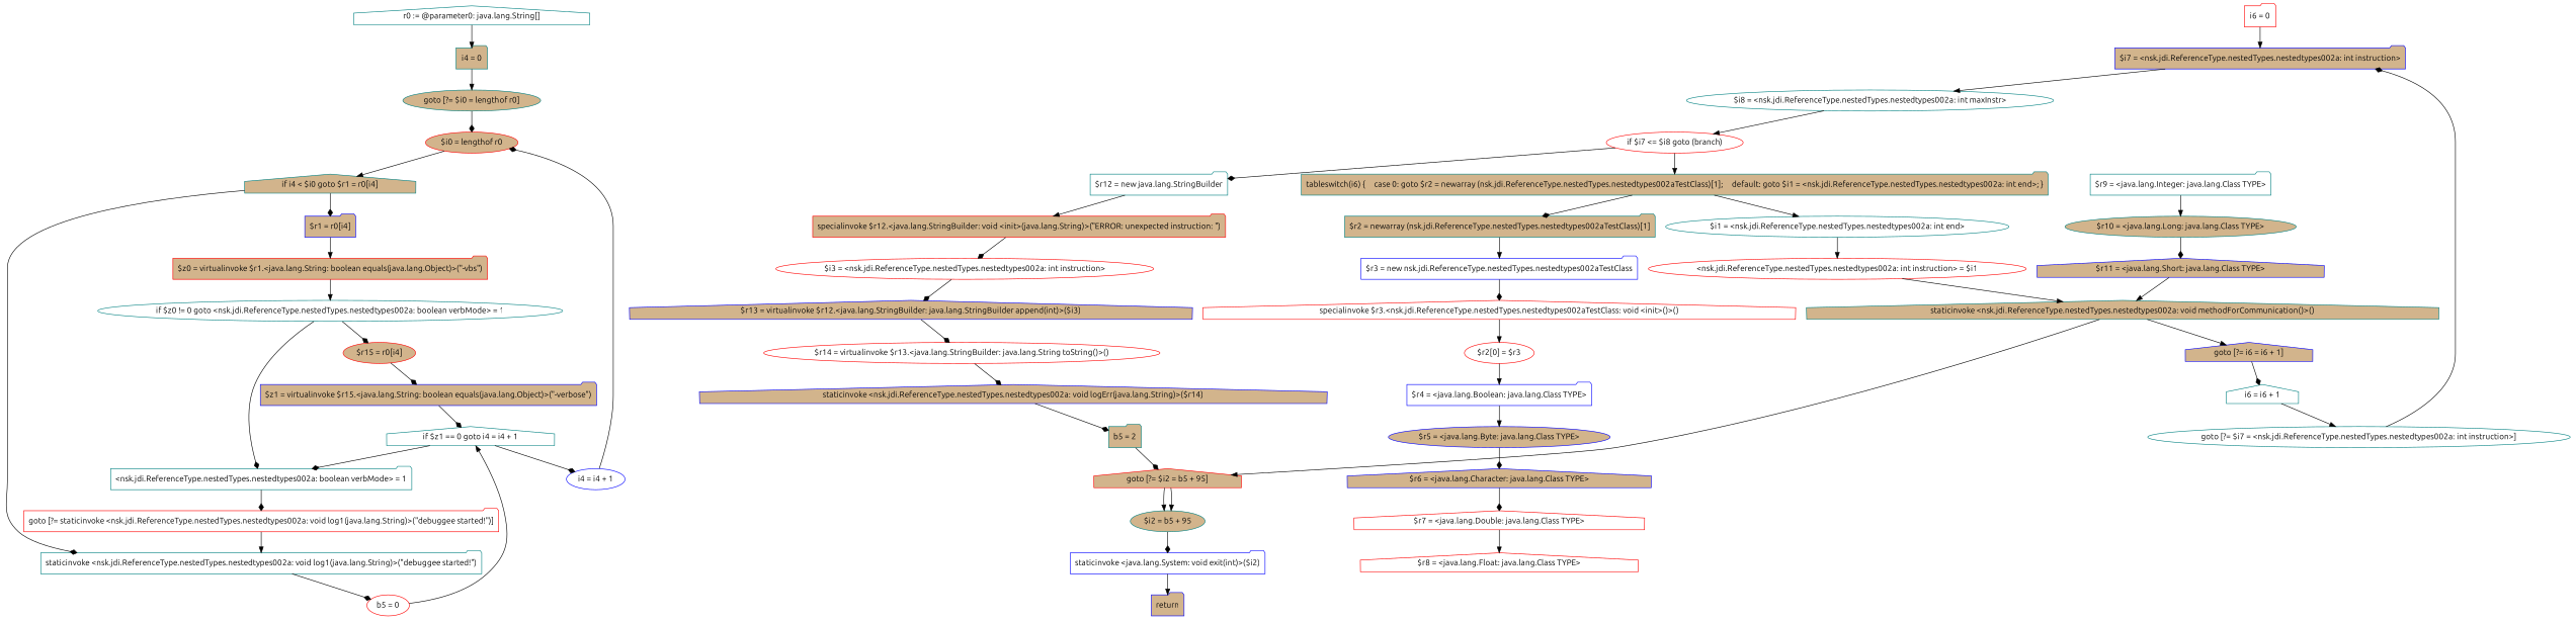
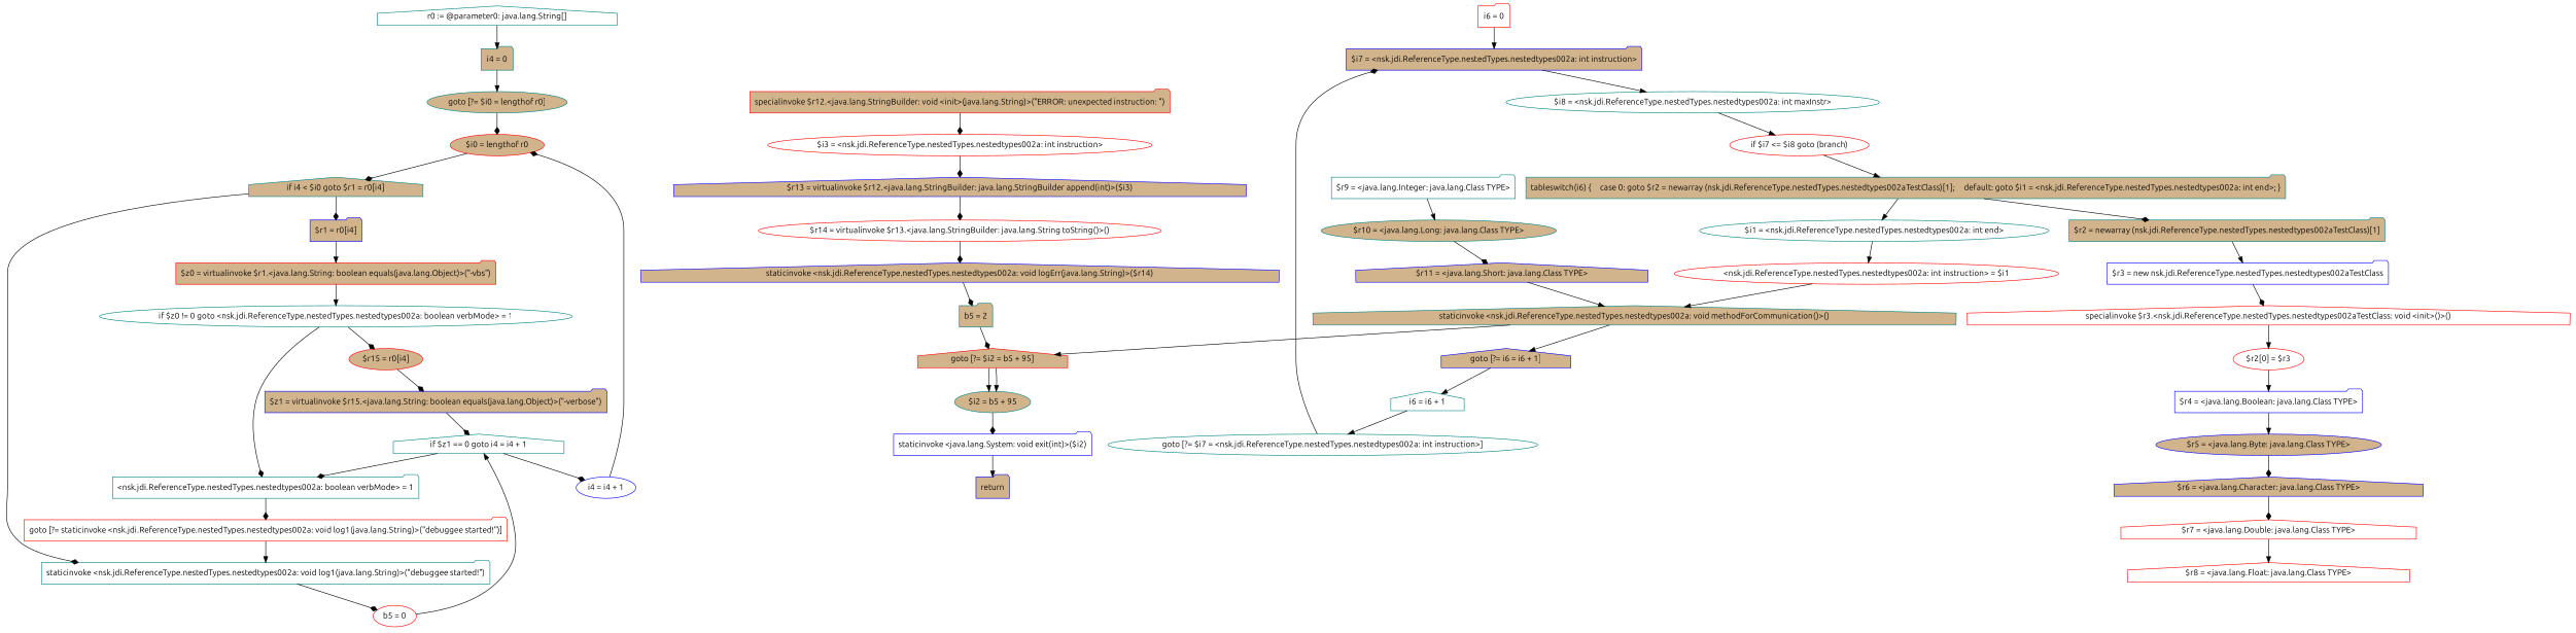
  digraph {
    fontname=Ubuntu
    node [color=teal fillcolor=white fontname=Ubuntu shape=folder style=filled]
    edge [arrowhead=normal fontname=Ubuntu]
    "r0 := @parameter0: java.lang.String[]" [shape=house]
    "i4 = 0" [fillcolor=tan]
    "goto [?= $i0 = lengthof r0]" [fillcolor=tan shape=ellipse]
    "$i0 = lengthof r0" [color=red fillcolor=tan shape=ellipse]
    "if i4 < $i0 goto $r1 = r0[i4]" [fillcolor=tan shape=house]
    "$r1 = r0[i4]" [color=blue fillcolor=tan]
    "$z0 = virtualinvoke $r1.<java.lang.String: boolean equals(java.lang.Object)>(\"-vbs\")" [color=red fillcolor=tan]
    "if $z0 != 0 goto <nsk.jdi.ReferenceType.nestedTypes.nestedtypes002a: boolean verbMode> = 1" [shape=ellipse]
    "$r15 = r0[i4]" [color=red fillcolor=tan shape=ellipse]
    "<nsk.jdi.ReferenceType.nestedTypes.nestedtypes002a: boolean verbMode> = 1"
    "$z1 = virtualinvoke $r15.<java.lang.String: boolean equals(java.lang.Object)>(\"-verbose\")" [color=blue fillcolor=tan]
    "goto [?= staticinvoke <nsk.jdi.ReferenceType.nestedTypes.nestedtypes002a: void log1(java.lang.String)>(\"debuggee started!\")]" [color=red]
    "if $z1 == 0 goto i4 = i4 + 1" [shape=house]
    "i4 = i4 + 1" [color=blue shape=ellipse]
    "staticinvoke <nsk.jdi.ReferenceType.nestedTypes.nestedtypes002a: void log1(java.lang.String)>(\"debuggee started!\")"
    "b5 = 0" [color=red shape=ellipse]
    "i6 = 0" [color=red]
    "$i7 = <nsk.jdi.ReferenceType.nestedTypes.nestedtypes002a: int instruction>" [color=blue fillcolor=tan]
    "$i8 = <nsk.jdi.ReferenceType.nestedTypes.nestedtypes002a: int maxInstr>" [shape=ellipse]
    "if $i7 <= $i8 goto (branch)" [color=red shape=ellipse]
-   "$r12 = new java.lang.StringBuilder"
    "tableswitch(i6) {     case 0: goto $r2 = newarray (nsk.jdi.ReferenceType.nestedTypes.nestedtypes002aTestClass)[1];     default: goto $i1 = <nsk.jdi.ReferenceType.nestedTypes.nestedtypes002a: int end>; }" [fillcolor=tan]
    "specialinvoke $r12.<java.lang.StringBuilder: void <init>(java.lang.String)>(\"ERROR: unexpected instruction: \")" [color=red fillcolor=tan]
    "$r2 = newarray (nsk.jdi.ReferenceType.nestedTypes.nestedtypes002aTestClass)[1]" [fillcolor=tan]
    "$i1 = <nsk.jdi.ReferenceType.nestedTypes.nestedtypes002a: int end>" [shape=ellipse]
    "$i3 = <nsk.jdi.ReferenceType.nestedTypes.nestedtypes002a: int instruction>" [color=red shape=ellipse]
    "$r13 = virtualinvoke $r12.<java.lang.StringBuilder: java.lang.StringBuilder append(int)>($i3)" [color=blue fillcolor=tan shape=house]
    "$r14 = virtualinvoke $r13.<java.lang.StringBuilder: java.lang.String toString()>()" [color=red shape=ellipse]
    "staticinvoke <nsk.jdi.ReferenceType.nestedTypes.nestedtypes002a: void logErr(java.lang.String)>($r14)" [color=blue fillcolor=tan shape=house]
    "b5 = 2" [fillcolor=tan]
    "goto [?= $i2 = b5 + 95]" [color=red fillcolor=tan shape=house]
    "$i2 = b5 + 95" [fillcolor=tan shape=ellipse]
    "staticinvoke <java.lang.System: void exit(int)>($i2)" [color=blue]
    "$r3 = new nsk.jdi.ReferenceType.nestedTypes.nestedtypes002aTestClass" [color=blue]
    "<nsk.jdi.ReferenceType.nestedTypes.nestedtypes002a: int instruction> = $i1" [color=red shape=ellipse]
    "specialinvoke $r3.<nsk.jdi.ReferenceType.nestedTypes.nestedtypes002aTestClass: void <init>()>()" [color=red shape=house]
    "$r2[0] = $r3" [color=red shape=ellipse]
    "$r4 = <java.lang.Boolean: java.lang.Class TYPE>" [color=blue]
    "$r5 = <java.lang.Byte: java.lang.Class TYPE>" [color=blue fillcolor=tan shape=ellipse]
    "$r6 = <java.lang.Character: java.lang.Class TYPE>" [color=blue fillcolor=tan shape=house]
    "$r7 = <java.lang.Double: java.lang.Class TYPE>" [color=red shape=house]
    "$r8 = <java.lang.Float: java.lang.Class TYPE>" [color=red shape=house]
    "$r10 = <java.lang.Long: java.lang.Class TYPE>" [fillcolor=tan shape=ellipse]
    "$r9 = <java.lang.Integer: java.lang.Class TYPE>"
    "$r11 = <java.lang.Short: java.lang.Class TYPE>" [color=blue fillcolor=tan shape=house]
    "staticinvoke <nsk.jdi.ReferenceType.nestedTypes.nestedtypes002a: void methodForCommunication()>()" [fillcolor=tan shape=house]
    "goto [?= i6 = i6 + 1]" [color=blue fillcolor=tan shape=house]
    "i6 = i6 + 1" [shape=house]
    "goto [?= $i7 = <nsk.jdi.ReferenceType.nestedTypes.nestedtypes002a: int instruction>]" [shape=ellipse]
    return [color=blue fillcolor=tan]
    "r0 := @parameter0: java.lang.String[]" -> "i4 = 0"
    "i4 = 0" -> "goto [?= $i0 = lengthof r0]"
    "goto [?= $i0 = lengthof r0]" -> "$i0 = lengthof r0" [arrowhead=diamond]
-   "$i0 = lengthof r0" -> "if i4 < $i0 goto $r1 = r0[i4]"
+   "$i0 = lengthof r0" -> "if i4 < $i0 goto $r1 = r0[i4]" [arrowhead=diamond]
    "if i4 < $i0 goto $r1 = r0[i4]" -> "$r1 = r0[i4]" [arrowhead=diamond]
    "if i4 < $i0 goto $r1 = r0[i4]" -> "staticinvoke <nsk.jdi.ReferenceType.nestedTypes.nestedtypes002a: void log1(java.lang.String)>(\"debuggee started!\")" [arrowhead=diamond]
    "$r1 = r0[i4]" -> "$z0 = virtualinvoke $r1.<java.lang.String: boolean equals(java.lang.Object)>(\"-vbs\")"
    "$z0 = virtualinvoke $r1.<java.lang.String: boolean equals(java.lang.Object)>(\"-vbs\")" -> "if $z0 != 0 goto <nsk.jdi.ReferenceType.nestedTypes.nestedtypes002a: boolean verbMode> = 1"
    "if $z0 != 0 goto <nsk.jdi.ReferenceType.nestedTypes.nestedtypes002a: boolean verbMode> = 1" -> "$r15 = r0[i4]" [arrowhead=diamond]
    "if $z0 != 0 goto <nsk.jdi.ReferenceType.nestedTypes.nestedtypes002a: boolean verbMode> = 1" -> "<nsk.jdi.ReferenceType.nestedTypes.nestedtypes002a: boolean verbMode> = 1" [arrowhead=diamond]
    "$r15 = r0[i4]" -> "$z1 = virtualinvoke $r15.<java.lang.String: boolean equals(java.lang.Object)>(\"-verbose\")" [arrowhead=diamond]
    "<nsk.jdi.ReferenceType.nestedTypes.nestedtypes002a: boolean verbMode> = 1" -> "goto [?= staticinvoke <nsk.jdi.ReferenceType.nestedTypes.nestedtypes002a: void log1(java.lang.String)>(\"debuggee started!\")]" [arrowhead=diamond]
    "$z1 = virtualinvoke $r15.<java.lang.String: boolean equals(java.lang.Object)>(\"-verbose\")" -> "if $z1 == 0 goto i4 = i4 + 1" [arrowhead=diamond]
    "goto [?= staticinvoke <nsk.jdi.ReferenceType.nestedTypes.nestedtypes002a: void log1(java.lang.String)>(\"debuggee started!\")]" -> "staticinvoke <nsk.jdi.ReferenceType.nestedTypes.nestedtypes002a: void log1(java.lang.String)>(\"debuggee started!\")"
    "if $z1 == 0 goto i4 = i4 + 1" -> "<nsk.jdi.ReferenceType.nestedTypes.nestedtypes002a: boolean verbMode> = 1" [arrowhead=diamond]
    "if $z1 == 0 goto i4 = i4 + 1" -> "i4 = i4 + 1" [arrowhead=diamond]
    "i4 = i4 + 1" -> "$i0 = lengthof r0" [arrowhead=diamond]
    "staticinvoke <nsk.jdi.ReferenceType.nestedTypes.nestedtypes002a: void log1(java.lang.String)>(\"debuggee started!\")" -> "b5 = 0" [arrowhead=diamond]
    "b5 = 0" -> "if $z1 == 0 goto i4 = i4 + 1"
    "i6 = 0" -> "$i7 = <nsk.jdi.ReferenceType.nestedTypes.nestedtypes002a: int instruction>"
    "$i7 = <nsk.jdi.ReferenceType.nestedTypes.nestedtypes002a: int instruction>" -> "$i8 = <nsk.jdi.ReferenceType.nestedTypes.nestedtypes002a: int maxInstr>"
    "$i8 = <nsk.jdi.ReferenceType.nestedTypes.nestedtypes002a: int maxInstr>" -> "if $i7 <= $i8 goto (branch)"
-   "if $i7 <= $i8 goto (branch)" -> "$r12 = new java.lang.StringBuilder" [arrowhead=diamond]
    "if $i7 <= $i8 goto (branch)" -> "tableswitch(i6) {     case 0: goto $r2 = newarray (nsk.jdi.ReferenceType.nestedTypes.nestedtypes002aTestClass)[1];     default: goto $i1 = <nsk.jdi.ReferenceType.nestedTypes.nestedtypes002a: int end>; }"
-   "$r12 = new java.lang.StringBuilder" -> "specialinvoke $r12.<java.lang.StringBuilder: void <init>(java.lang.String)>(\"ERROR: unexpected instruction: \")"
    "tableswitch(i6) {     case 0: goto $r2 = newarray (nsk.jdi.ReferenceType.nestedTypes.nestedtypes002aTestClass)[1];     default: goto $i1 = <nsk.jdi.ReferenceType.nestedTypes.nestedtypes002a: int end>; }" -> "$r2 = newarray (nsk.jdi.ReferenceType.nestedTypes.nestedtypes002aTestClass)[1]" [arrowhead=diamond]
    "tableswitch(i6) {     case 0: goto $r2 = newarray (nsk.jdi.ReferenceType.nestedTypes.nestedtypes002aTestClass)[1];     default: goto $i1 = <nsk.jdi.ReferenceType.nestedTypes.nestedtypes002a: int end>; }" -> "$i1 = <nsk.jdi.ReferenceType.nestedTypes.nestedtypes002a: int end>"
    "specialinvoke $r12.<java.lang.StringBuilder: void <init>(java.lang.String)>(\"ERROR: unexpected instruction: \")" -> "$i3 = <nsk.jdi.ReferenceType.nestedTypes.nestedtypes002a: int instruction>" [arrowhead=diamond]
    "$r2 = newarray (nsk.jdi.ReferenceType.nestedTypes.nestedtypes002aTestClass)[1]" -> "$r3 = new nsk.jdi.ReferenceType.nestedTypes.nestedtypes002aTestClass"
    "$i1 = <nsk.jdi.ReferenceType.nestedTypes.nestedtypes002a: int end>" -> "<nsk.jdi.ReferenceType.nestedTypes.nestedtypes002a: int instruction> = $i1"
    "$i3 = <nsk.jdi.ReferenceType.nestedTypes.nestedtypes002a: int instruction>" -> "$r13 = virtualinvoke $r12.<java.lang.StringBuilder: java.lang.StringBuilder append(int)>($i3)" [arrowhead=diamond]
    "$r13 = virtualinvoke $r12.<java.lang.StringBuilder: java.lang.StringBuilder append(int)>($i3)" -> "$r14 = virtualinvoke $r13.<java.lang.StringBuilder: java.lang.String toString()>()" [arrowhead=diamond]
    "$r14 = virtualinvoke $r13.<java.lang.StringBuilder: java.lang.String toString()>()" -> "staticinvoke <nsk.jdi.ReferenceType.nestedTypes.nestedtypes002a: void logErr(java.lang.String)>($r14)" [arrowhead=diamond]
    "staticinvoke <nsk.jdi.ReferenceType.nestedTypes.nestedtypes002a: void logErr(java.lang.String)>($r14)" -> "b5 = 2" [arrowhead=diamond]
    "b5 = 2" -> "goto [?= $i2 = b5 + 95]" [arrowhead=diamond]
    "goto [?= $i2 = b5 + 95]" -> "$i2 = b5 + 95"
    "goto [?= $i2 = b5 + 95]" -> "$i2 = b5 + 95"
    "$i2 = b5 + 95" -> "staticinvoke <java.lang.System: void exit(int)>($i2)" [arrowhead=diamond]
    "staticinvoke <java.lang.System: void exit(int)>($i2)" -> return
    "$r3 = new nsk.jdi.ReferenceType.nestedTypes.nestedtypes002aTestClass" -> "specialinvoke $r3.<nsk.jdi.ReferenceType.nestedTypes.nestedtypes002aTestClass: void <init>()>()" [arrowhead=diamond]
    "<nsk.jdi.ReferenceType.nestedTypes.nestedtypes002a: int instruction> = $i1" -> "staticinvoke <nsk.jdi.ReferenceType.nestedTypes.nestedtypes002a: void methodForCommunication()>()"
    "specialinvoke $r3.<nsk.jdi.ReferenceType.nestedTypes.nestedtypes002aTestClass: void <init>()>()" -> "$r2[0] = $r3"
    "$r2[0] = $r3" -> "$r4 = <java.lang.Boolean: java.lang.Class TYPE>"
    "$r4 = <java.lang.Boolean: java.lang.Class TYPE>" -> "$r5 = <java.lang.Byte: java.lang.Class TYPE>"
    "$r5 = <java.lang.Byte: java.lang.Class TYPE>" -> "$r6 = <java.lang.Character: java.lang.Class TYPE>" [arrowhead=diamond]
    "$r6 = <java.lang.Character: java.lang.Class TYPE>" -> "$r7 = <java.lang.Double: java.lang.Class TYPE>" [arrowhead=diamond]
    "$r7 = <java.lang.Double: java.lang.Class TYPE>" -> "$r8 = <java.lang.Float: java.lang.Class TYPE>"
    "$r10 = <java.lang.Long: java.lang.Class TYPE>" -> "$r11 = <java.lang.Short: java.lang.Class TYPE>" [arrowhead=diamond]
    "$r9 = <java.lang.Integer: java.lang.Class TYPE>" -> "$r10 = <java.lang.Long: java.lang.Class TYPE>"
    "$r11 = <java.lang.Short: java.lang.Class TYPE>" -> "staticinvoke <nsk.jdi.ReferenceType.nestedTypes.nestedtypes002a: void methodForCommunication()>()"
    "staticinvoke <nsk.jdi.ReferenceType.nestedTypes.nestedtypes002a: void methodForCommunication()>()" -> "goto [?= $i2 = b5 + 95]"
    "staticinvoke <nsk.jdi.ReferenceType.nestedTypes.nestedtypes002a: void methodForCommunication()>()" -> "goto [?= i6 = i6 + 1]"
-   "goto [?= i6 = i6 + 1]" -> "i6 = i6 + 1" [arrowhead=diamond]
+   "goto [?= i6 = i6 + 1]" -> "i6 = i6 + 1"
    "i6 = i6 + 1" -> "goto [?= $i7 = <nsk.jdi.ReferenceType.nestedTypes.nestedtypes002a: int instruction>]"
    "goto [?= $i7 = <nsk.jdi.ReferenceType.nestedTypes.nestedtypes002a: int instruction>]" -> "$i7 = <nsk.jdi.ReferenceType.nestedTypes.nestedtypes002a: int instruction>" [arrowhead=diamond]
  }
